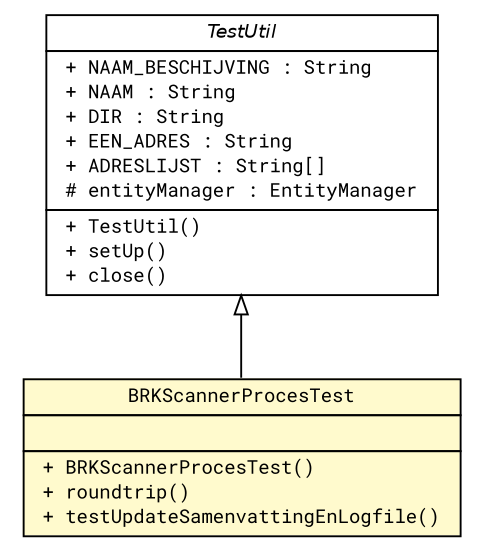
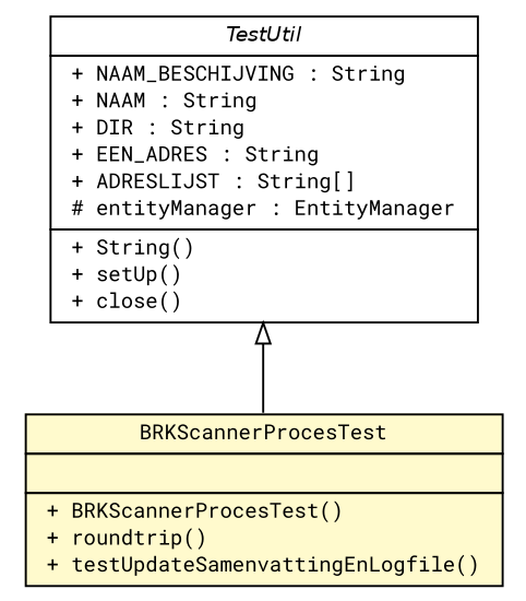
  digraph {
    nodesep=0.25
    ranksep=0.5
    fontname="Roboto Mono"
    node [fontcolor=black fontname="Roboto Mono" fontsize=10.0 shape=plaintext]
    n1 [label=<<table title="nl.b3p.brmo.persistence.staging.BRKScannerProcesTest" border="0" cellborder="1" cellspacing="0" cellpadding="2" port="p" bgcolor="lemonChiffon" href="./BRKScannerProcesTest.html"> 		<tr><td><table border="0" cellspacing="0" cellpadding="1"> <tr><td align="center" balign="center"> BRKScannerProcesTest </td></tr> 		</table></td></tr> 		<tr><td><table border="0" cellspacing="0" cellpadding="1"> <tr><td align="left" balign="left">  </td></tr> 		</table></td></tr> 		<tr><td><table border="0" cellspacing="0" cellpadding="1"> <tr><td align="left" balign="left"> + BRKScannerProcesTest() </td></tr> <tr><td align="left" balign="left"> + roundtrip() </td></tr> <tr><td align="left" balign="left"> + testUpdateSamenvattingEnLogfile() </td></tr> 		</table></td></tr> 		</table>>]
-   n2 [label=<<table title="nl.b3p.brmo.persistence.TestUtil" border="0" cellborder="1" cellspacing="0" cellpadding="2" port="p" href="../TestUtil.html"> 		<tr><td><table border="0" cellspacing="0" cellpadding="1"> <tr><td align="center" balign="center"><font face="Helvetica-Oblique"> TestUtil </font></td></tr> 		</table></td></tr> 		<tr><td><table border="0" cellspacing="0" cellpadding="1"> <tr><td align="left" balign="left"> + NAAM_BESCHIJVING : String </td></tr> <tr><td align="left" balign="left"> + NAAM : String </td></tr> <tr><td align="left" balign="left"> + DIR : String </td></tr> <tr><td align="left" balign="left"> + EEN_ADRES : String </td></tr> <tr><td align="left" balign="left"> + ADRESLIJST : String[] </td></tr> <tr><td align="left" balign="left"> # entityManager : EntityManager </td></tr> 		</table></td></tr> 		<tr><td><table border="0" cellspacing="0" cellpadding="1"> <tr><td align="left" balign="left"> + TestUtil() </td></tr> <tr><td align="left" balign="left"> + setUp() </td></tr> <tr><td align="left" balign="left"> + close() </td></tr> 		</table></td></tr> 		</table>>]
+   n2 [label=<<table title="nl.b3p.brmo.persistence.TestUtil" border="0" cellborder="1" cellspacing="0" cellpadding="2" port="p" href="../TestUtil.html"> 		<tr><td><table border="0" cellspacing="0" cellpadding="1"> <tr><td align="center" balign="center"><font face="Helvetica-Oblique"> TestUtil </font></td></tr> 		</table></td></tr> 		<tr><td><table border="0" cellspacing="0" cellpadding="1"> <tr><td align="left" balign="left"> + NAAM_BESCHIJVING : String </td></tr> <tr><td align="left" balign="left"> + NAAM : String </td></tr> <tr><td align="left" balign="left"> + DIR : String </td></tr> <tr><td align="left" balign="left"> + EEN_ADRES : String </td></tr> <tr><td align="left" balign="left"> + ADRESLIJST : String[] </td></tr> <tr><td align="left" balign="left"> # entityManager : EntityManager </td></tr> 		</table></td></tr> 		<tr><td><table border="0" cellspacing="0" cellpadding="1"> <tr><td align="left" balign="left"> + String() </td></tr> <tr><td align="left" balign="left"> + setUp() </td></tr> <tr><td align="left" balign="left"> + close() </td></tr> 		</table></td></tr> 		</table>>]
    n2 -> n1 [arrowtail=empty dir=back fontname="Roboto Mono" fontsize=10 headport=p labelfontname=Helvetica labelfontsize=10 tailport=p]
  }
